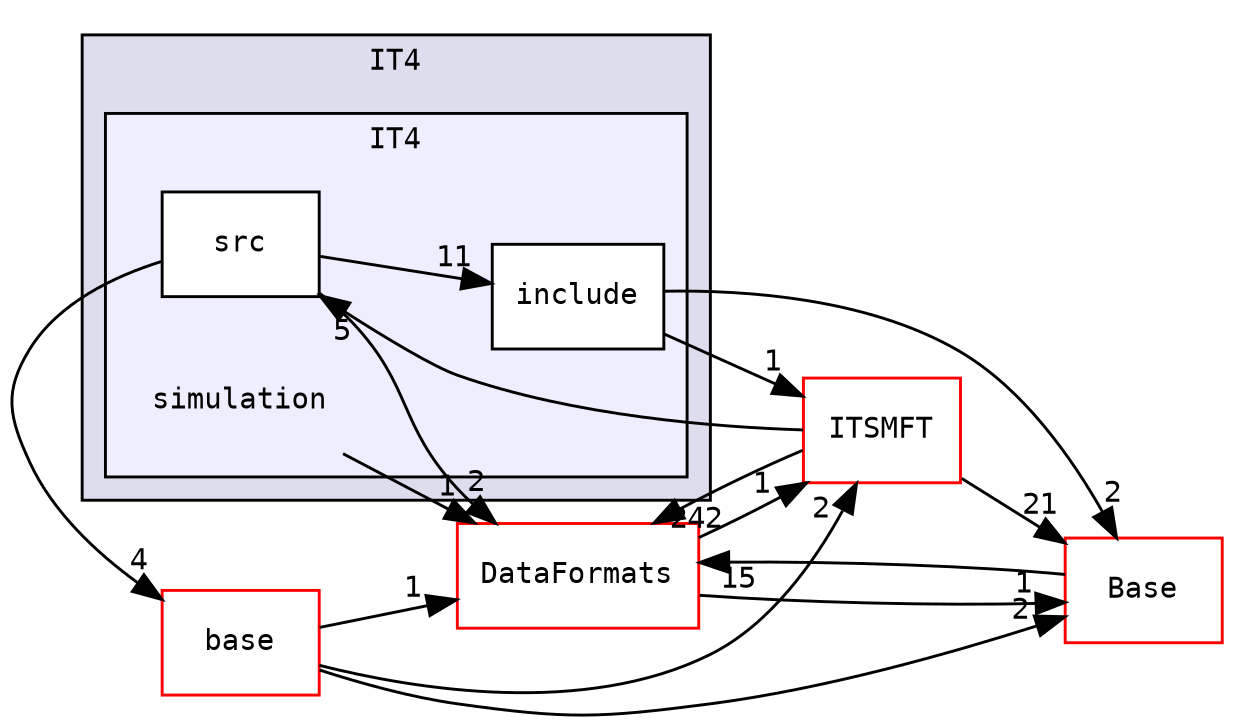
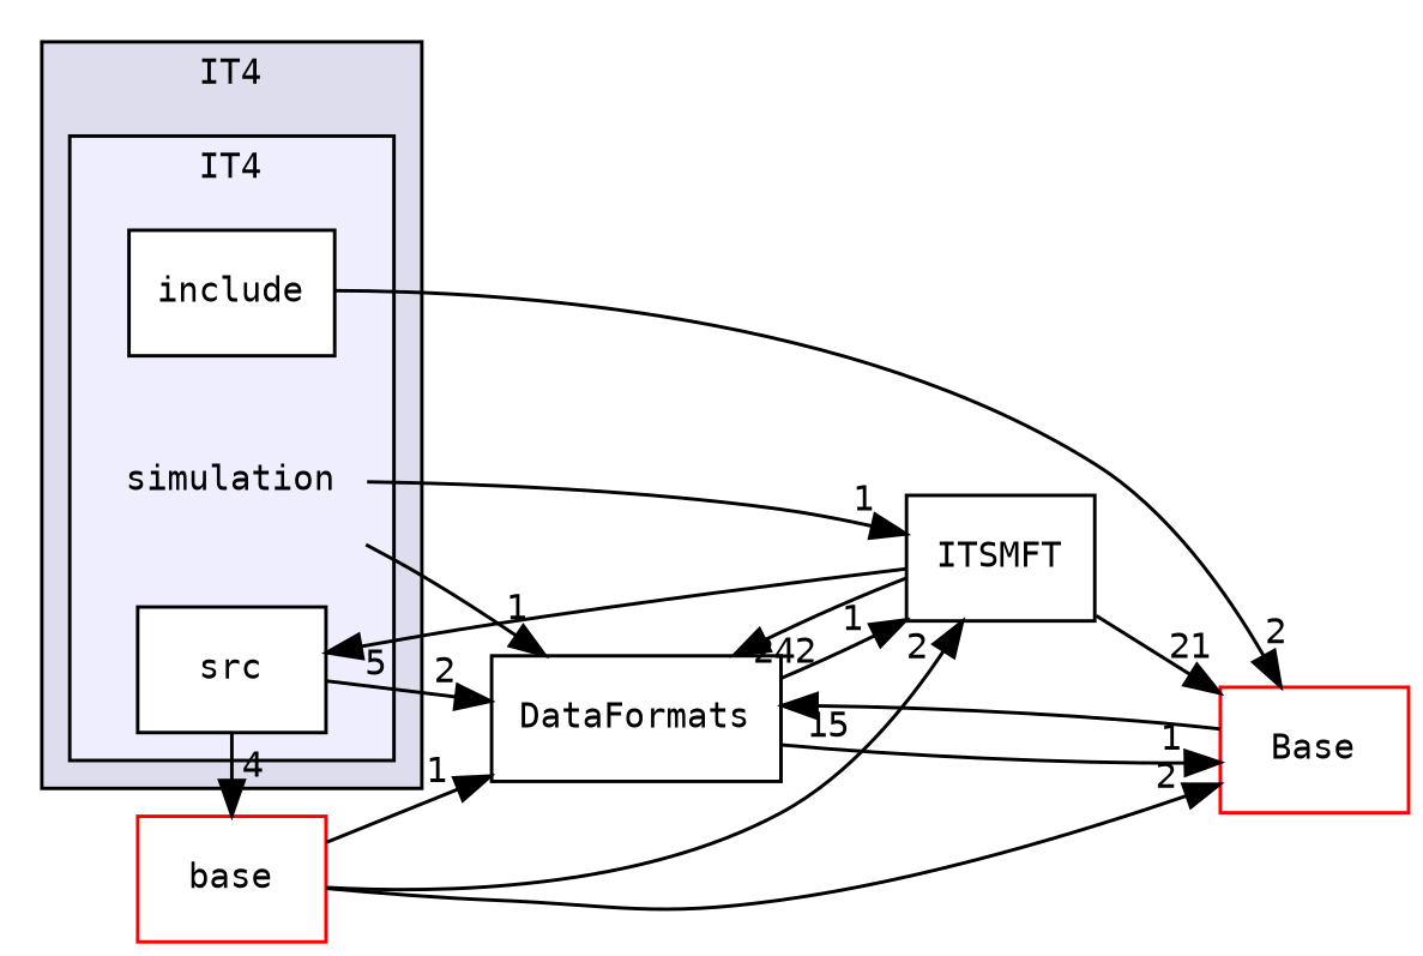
  digraph {
    compound=true
    fontname="DejaVu Sans Mono"
    rankdir=LR
    node [fontname="DejaVu Sans Mono" fontsize=10 shape=box color=red]
    edge [fontname="DejaVu Sans Mono" headlabel=1 labeldistance=1.5 labelfontname=Helvetica labelfontsize=10]
    n1 [label=simulation shape=plaintext color=""]
    n2 [color=black fillcolor=white label=include style=filled]
    n3 [color=black fillcolor=white label=src style=filled]
-   n4 [label=DataFormats]
+   n4 [color=black label=DataFormats]
    n5 [label=Base]
-   n6 [label=ITSMFT]
+   n6 [color=black label=ITSMFT]
    n7 [label=base]
    subgraph cluster_1 {
      bgcolor="#ddddee"
      fontsize=10
      label=IT4
      pencolor=black
      subgraph cluster_2 {
        bgcolor="#eeeeff"
        fontsize=10
        label=IT4
        pencolor=black
        n1
        n2
        n3
      }
    }
    n1 -> n4
    n2 -> n5 [headlabel=2]
-   n2 -> n6
-   n3 -> n2 [headlabel=11]
+   n1 -> n6
    n3 -> n4 [headlabel=2]
    n3 -> n7 [headlabel=4]
    n4 -> n5
    n4 -> n6
    n5 -> n4 [headlabel=15]
    n6 -> n3 [headlabel=5]
    n6 -> n4 [headlabel=242]
    n6 -> n5 [headlabel=21]
    n7 -> n4
    n7 -> n5 [headlabel=2]
    n7 -> n6 [headlabel=2]
  }
